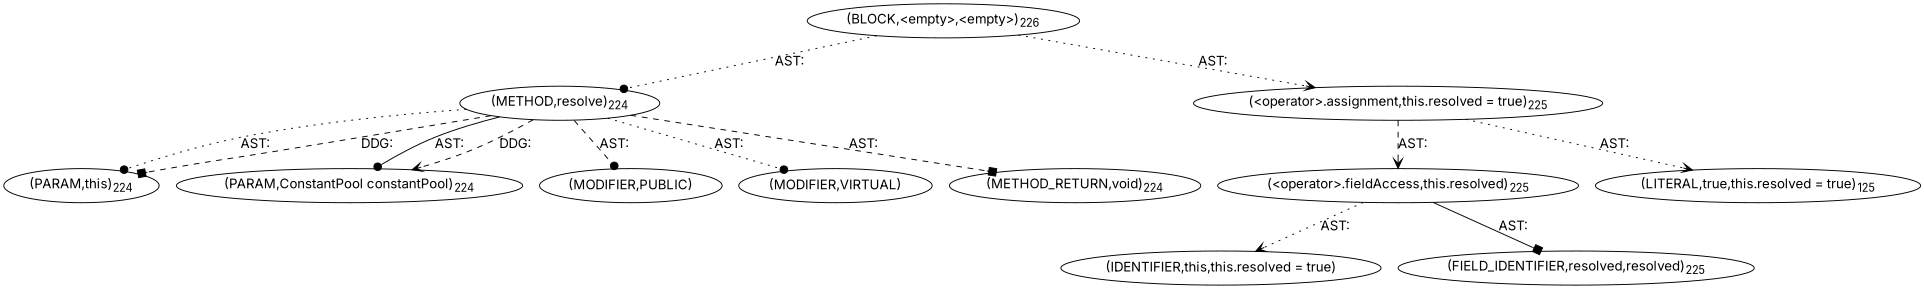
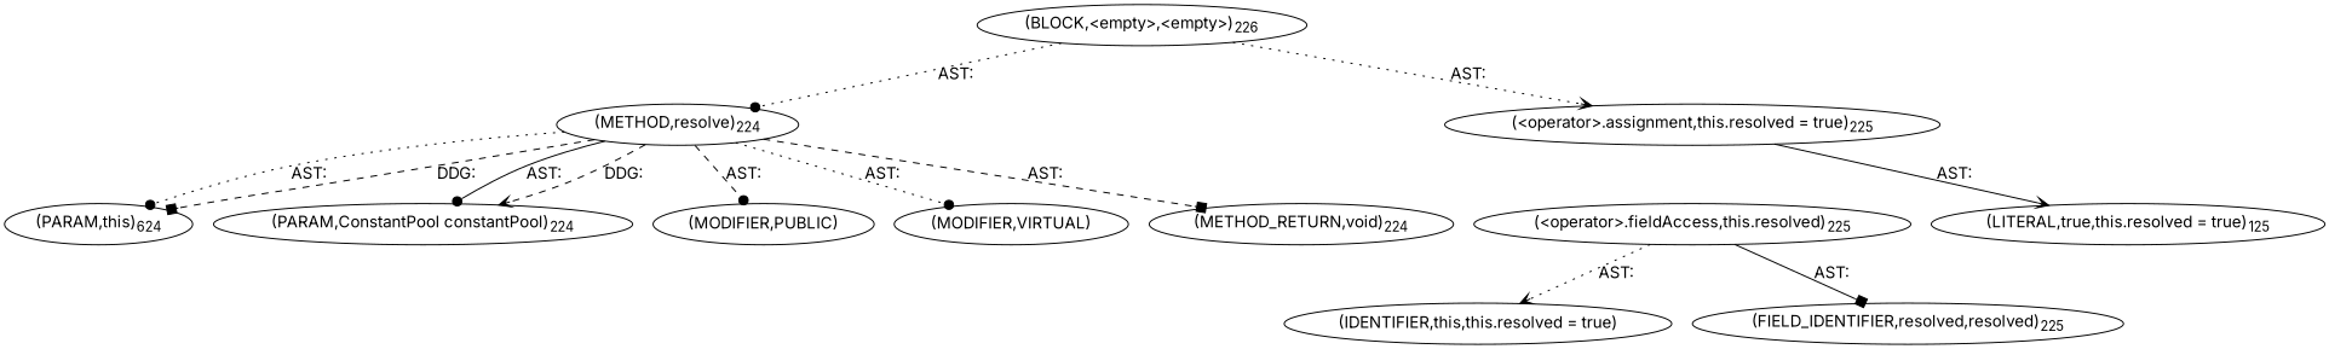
  digraph {
    fontname=Inter
    node [fontname=Inter]
    edge [arrowhead=dot fontname=Inter style=dotted]
    n1 [label=<(METHOD,resolve)<SUB>224</SUB>>]
-   n2 [label=<(PARAM,this)<SUB>224</SUB>>]
+   n2 [label=<(PARAM,this)<SUB>624</SUB>>]
    n3 [label=<(PARAM,ConstantPool constantPool)<SUB>224</SUB>>]
    n4 [label=<(MODIFIER,PUBLIC)>]
    n5 [label=<(MODIFIER,VIRTUAL)>]
    n6 [label=<(METHOD_RETURN,void)<SUB>224</SUB>>]
    n7 [label=<(BLOCK,&lt;empty&gt;,&lt;empty&gt;)<SUB>226</SUB>>]
    n8 [label=<(&lt;operator&gt;.assignment,this.resolved = true)<SUB>225</SUB>>]
    n9 [label=<(&lt;operator&gt;.fieldAccess,this.resolved)<SUB>225</SUB>>]
    n10 [label=<(LITERAL,true,this.resolved = true)<SUB>125</SUB>>]
    n11 [label=<(IDENTIFIER,this,this.resolved = true)>]
    n12 [label=<(FIELD_IDENTIFIER,resolved,resolved)<SUB>225</SUB>>]
    n1 -> n2 [label="AST: "]
    n1 -> n2 [arrowhead=box label="DDG: " style=dashed]
    n1 -> n3 [label="AST: " style=solid]
    n1 -> n3 [arrowhead=vee label="DDG: " style=dashed]
    n1 -> n4 [label="AST: " style=dashed]
    n1 -> n5 [label="AST: "]
    n1 -> n6 [arrowhead=box label="AST: " style=dashed]
    n7 -> n1 [label="AST: "]
    n7 -> n8 [arrowhead=vee label="AST: "]
-   n8 -> n9 [arrowhead=vee label="AST: " style=dashed]
-   n8 -> n10 [arrowhead=vee label="AST: "]
+   n8 -> n10 [arrowhead=vee label="AST: " style=solid]
    n9 -> n11 [arrowhead=vee label="AST: "]
    n9 -> n12 [arrowhead=box label="AST: " style=solid]
  }
